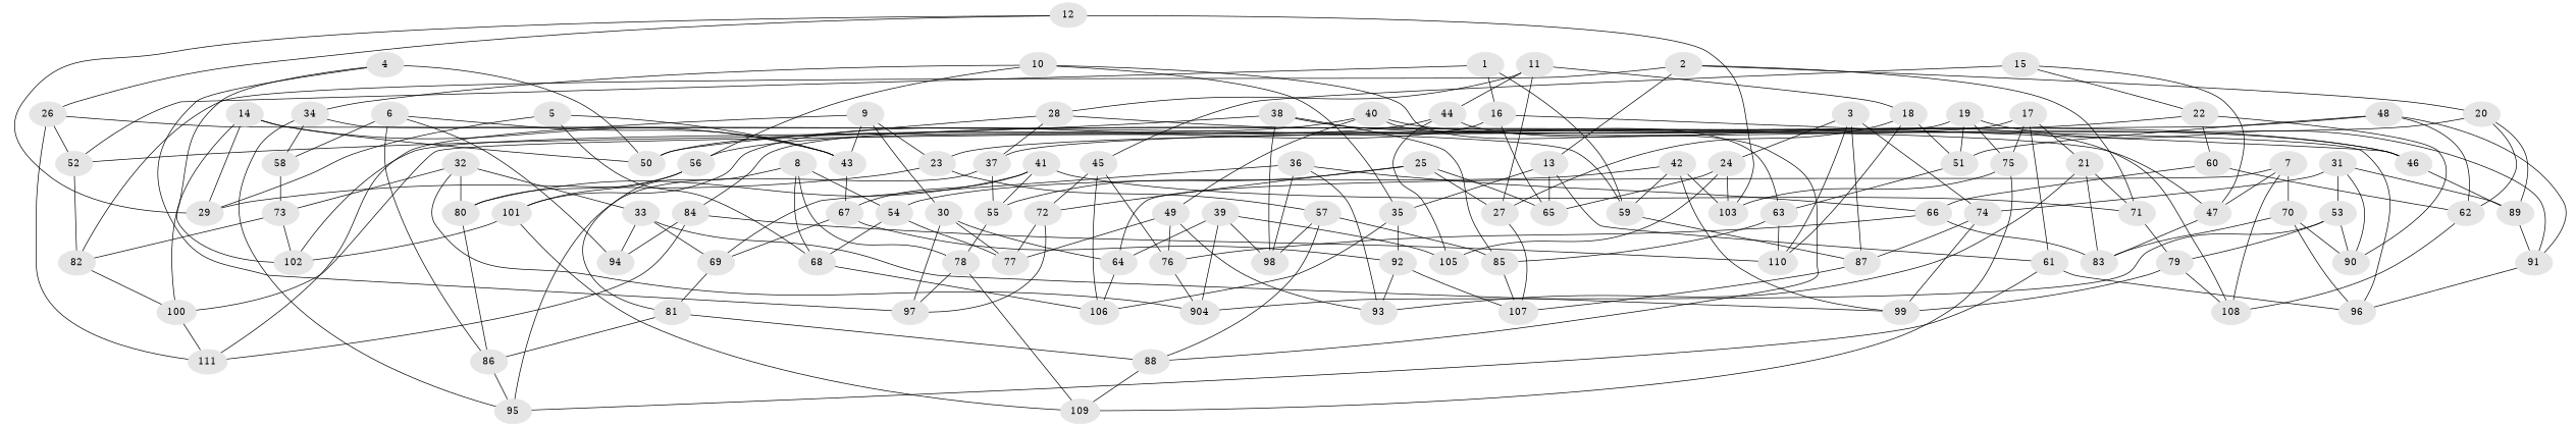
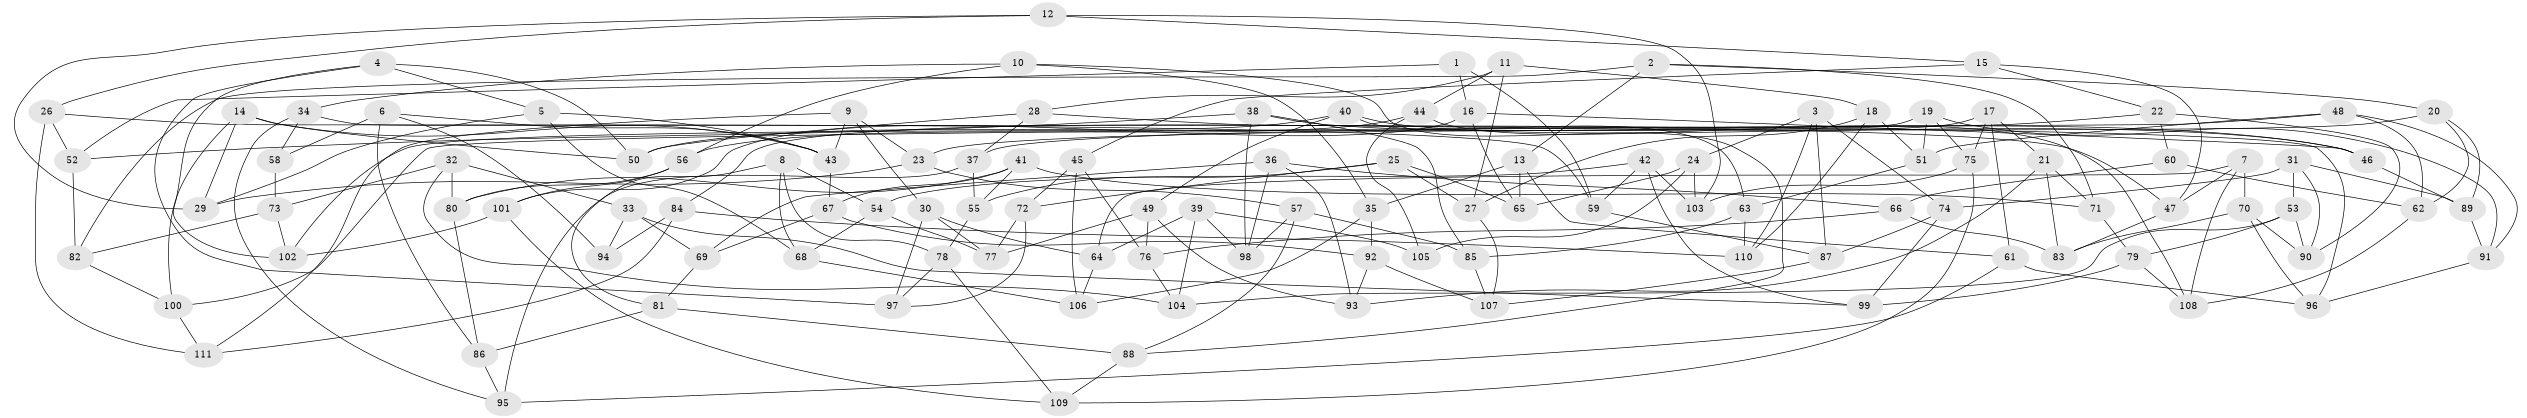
  graph {
    node [color=gray90 style=filled]
    1
    16
    52
    59
    65
    46
    101
    82
    87
    60
    62
    66
    2
    13
    20
    71
    35
    61
    23
    89
    79
    100
    3
    24
    74
    110
    103
    105
    99
    107
    4
    5
    50
    97
    102
    29
    43
    68
    67
    106
    6
    58
    86
    94
    73
    95
    7
    47
    64
    70
    108
    83
    90
    96
    8
    54
    78
    81
    77
    109
    88
    9
    30
    111
    57
    10
    34
    56
    92
    80
    11
    18
    27
    28
    44
    51
    37
    12
    15
    26
    22
    45
    14
    72
    76
    17
    21
    75
    84
    93
    63
    19
    91
    55
    98
    85
    25
    31
    53
-   104 [label=904]
+   104
    32
    33
    69
    36
    38
    39
    40
    49
    41
    42
    48
    1 -- 16
    1 -- 52
    1 -- 59
    16 -- 65
    16 -- 46
    16 -- 101
    52 -- 82
    59 -- 87
    46 -- 89
    101 -- 102
    101 -- 109
    82 -- 100
    87 -- 107
    60 -- 62
    60 -- 66
    62 -- 108
    66 -- 83
    66 -- 76
    2 -- 82
    2 -- 13
    2 -- 20
    2 -- 71
    13 -- 65
    13 -- 35
    13 -- 61
    20 -- 62
    20 -- 23
    20 -- 89
    71 -- 79
    35 -- 106
    35 -- 92
    61 -- 95
    61 -- 96
    23 -- 29
    23 -- 57
    89 -- 91
    79 -- 99
    79 -- 108
    100 -- 111
    3 -- 87
    3 -- 24
    3 -- 74
    3 -- 110
    24 -- 65
    24 -- 103
    24 -- 105
    74 -- 87
    74 -- 99
+   4 -- 5
    4 -- 50
    4 -- 97
    4 -- 102
    5 -- 29
    5 -- 43
    5 -- 68
    43 -- 67
    68 -- 106
    67 -- 92
    67 -- 69
    6 -- 43
    6 -- 58
    6 -- 86
    6 -- 94
    58 -- 73
    86 -- 95
    73 -- 82
    73 -- 102
    7 -- 47
    7 -- 64
    7 -- 70
    7 -- 108
    47 -- 83
    64 -- 106
    70 -- 83
    70 -- 90
    70 -- 96
    8 -- 68
    8 -- 54
    8 -- 78
    8 -- 81
    54 -- 68
    54 -- 77
    78 -- 97
    78 -- 109
    81 -- 86
    81 -- 88
    88 -- 109
    9 -- 23
    9 -- 43
    9 -- 30
    9 -- 111
    30 -- 97
    30 -- 64
    30 -- 77
    57 -- 88
    57 -- 98
    57 -- 85
    10 -- 35
    10 -- 88
    10 -- 34
    10 -- 56
    34 -- 58
    34 -- 95
    34 -- 96
    56 -- 101
    56 -- 80
    92 -- 107
    92 -- 93
    80 -- 86
    11 -- 18
    11 -- 27
    11 -- 28
    11 -- 44
    18 -- 110
    18 -- 27
    18 -- 51
    27 -- 107
    28 -- 50
    28 -- 47
    28 -- 37
    44 -- 105
    44 -- 108
    44 -- 56
    51 -- 63
    37 -- 95
    37 -- 55
    12 -- 103
    12 -- 29
+   12 -- 15
    12 -- 26
    15 -- 47
    15 -- 22
    15 -- 45
    26 -- 52
    26 -- 59
    26 -- 111
    22 -- 60
    22 -- 90
    22 -- 37
    45 -- 106
    45 -- 72
    45 -- 76
    14 -- 100
    14 -- 50
    14 -- 29
    14 -- 43
    72 -- 97
    72 -- 77
    76 -- 104
    17 -- 61
    17 -- 21
    17 -- 75
    17 -- 84
    21 -- 71
    21 -- 83
    21 -- 93
    75 -- 103
    75 -- 109
    84 -- 110
    84 -- 94
    84 -- 111
    63 -- 110
    63 -- 85
    19 -- 102
    19 -- 51
    19 -- 75
    19 -- 91
    91 -- 96
    55 -- 78
    85 -- 107
    25 -- 65
    25 -- 27
    25 -- 72
    25 -- 55
    31 -- 89
    31 -- 74
    31 -- 90
    31 -- 53
    53 -- 79
    53 -- 90
    53 -- 104
    32 -- 73
    32 -- 80
    32 -- 104
    32 -- 33
    33 -- 99
    33 -- 94
    33 -- 69
    69 -- 81
    36 -- 66
    36 -- 93
    36 -- 98
    36 -- 69
    38 -- 52
    38 -- 46
    38 -- 98
    38 -- 85
    39 -- 105
    39 -- 64
    39 -- 98
    39 -- 104
    40 -- 46
    40 -- 50
    40 -- 63
    40 -- 49
    49 -- 77
    49 -- 76
    49 -- 93
    41 -- 71
    41 -- 67
    41 -- 80
    41 -- 55
    42 -- 59
    42 -- 103
    42 -- 99
    42 -- 54
    48 -- 62
    48 -- 100
    48 -- 51
    48 -- 91
  }
